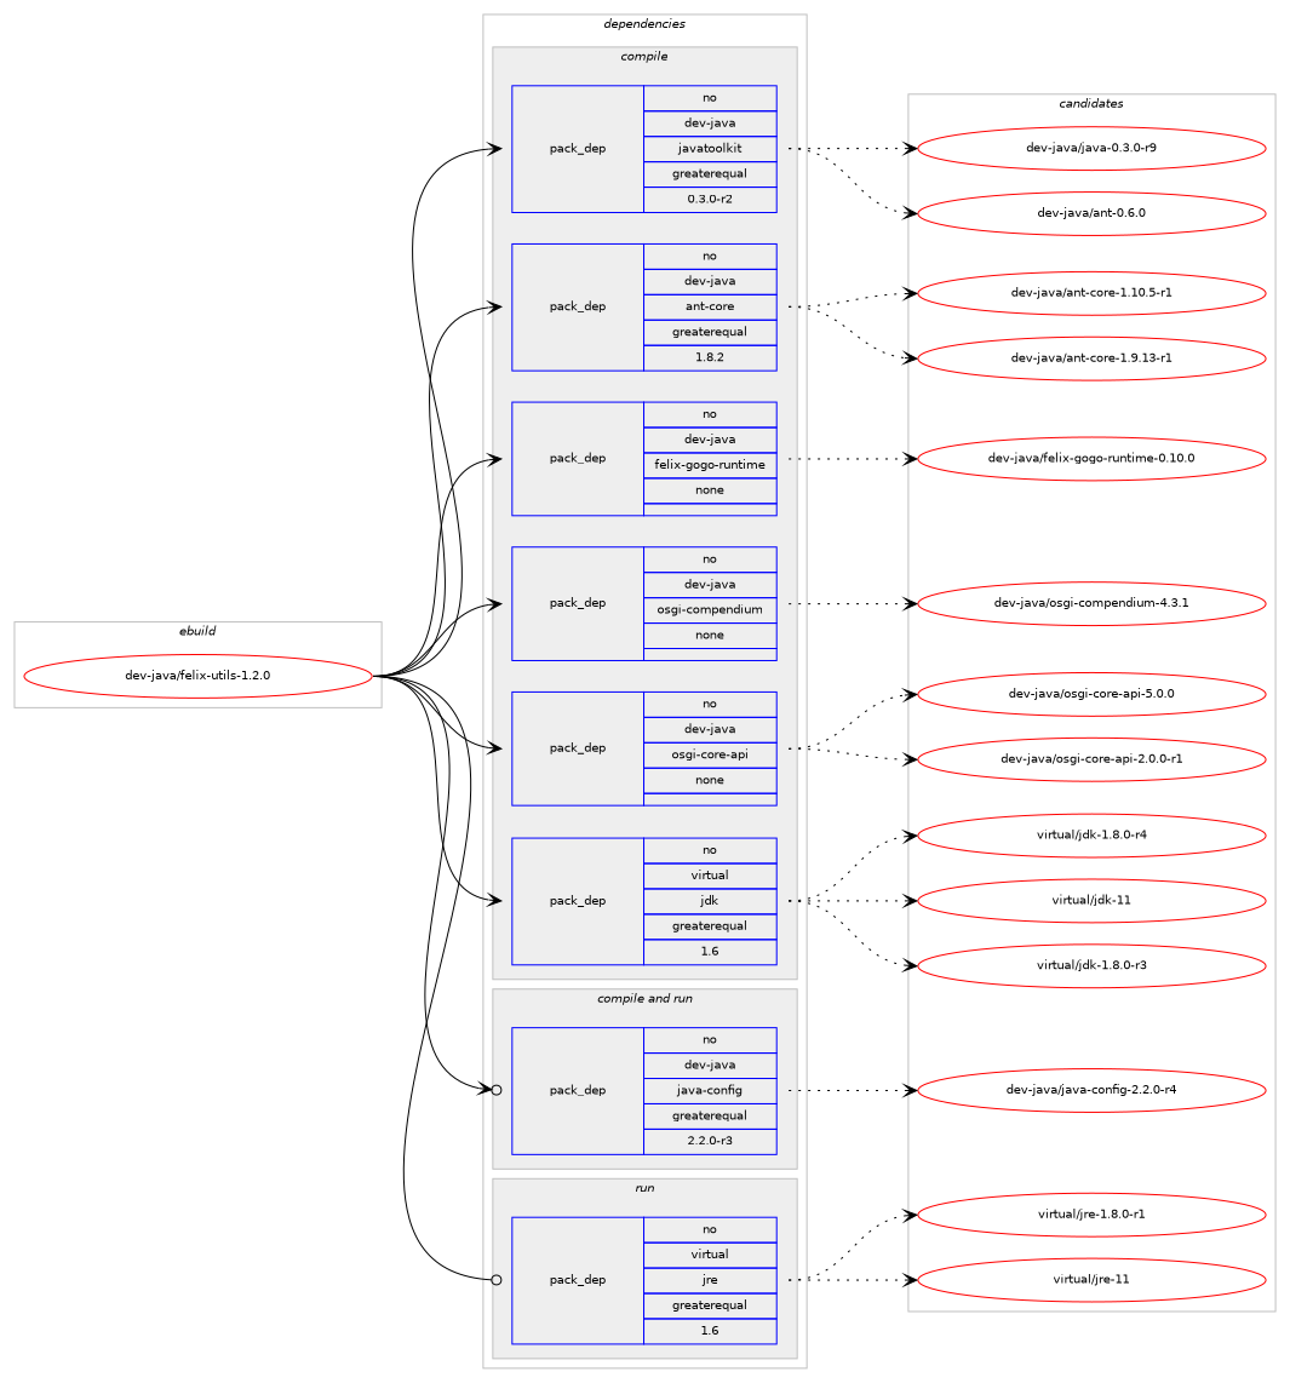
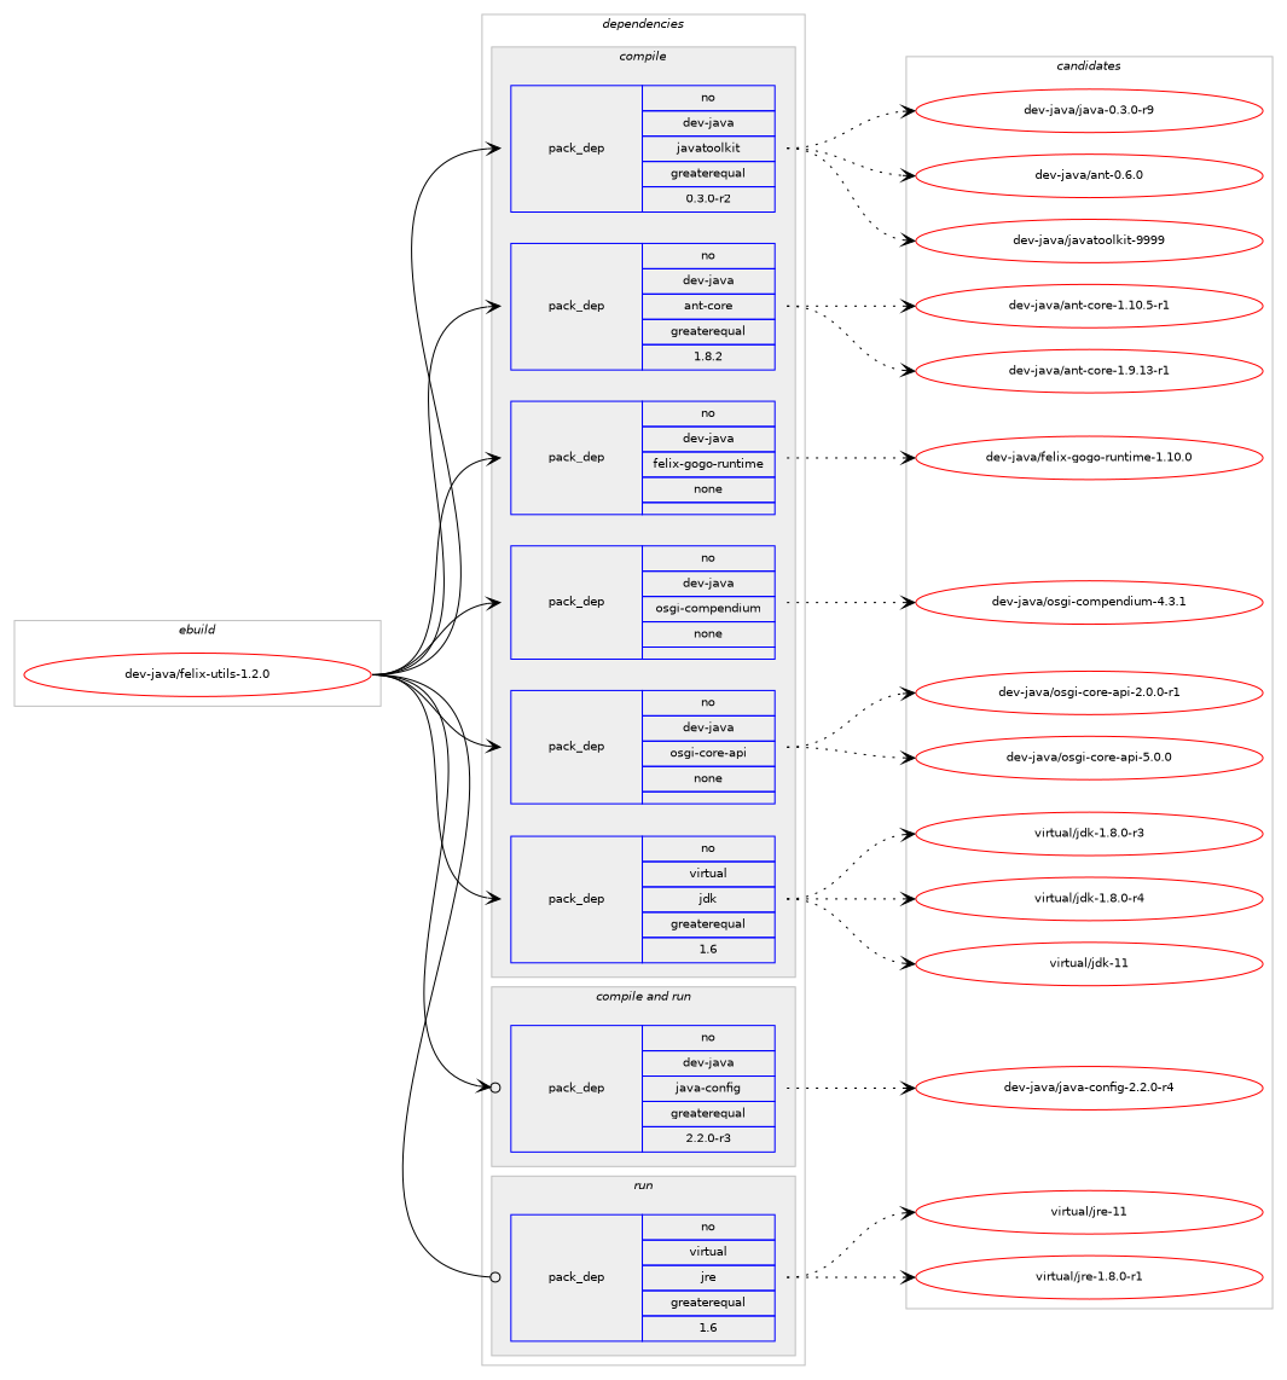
  digraph {
    compound=true
    concentrate=true
    fontname=Helvetica
    fontsize=10
    newrank=true
    rankdir=LR
    ranksep=1.5
    node [color=red fontname=Helvetica fontsize=10]
    edge [arrowhead=vee headport=w style=dotted tailport=e weight=100]
    n1 [label="dev-java/felix-utils-1.2.0" width=4]
    n2 [color=blue label=<<TABLE BORDER="0" CELLBORDER="1" CELLSPACING="0" CELLPADDING="4" WIDTH="220"><TR><TD ROWSPAN="6" CELLPADDING="30">pack_dep</TD></TR><TR><TD WIDTH="110">no</TD></TR><TR><TD>dev-java</TD></TR><TR><TD>javatoolkit</TD></TR><TR><TD>greaterequal</TD></TR><TR><TD>0.3.0-r2</TD></TR></TABLE>> shape=none]
    n3 [color=blue label=<<TABLE BORDER="0" CELLBORDER="1" CELLSPACING="0" CELLPADDING="4" WIDTH="220"><TR><TD ROWSPAN="6" CELLPADDING="30">pack_dep</TD></TR><TR><TD WIDTH="110">no</TD></TR><TR><TD>dev-java</TD></TR><TR><TD>ant-core</TD></TR><TR><TD>greaterequal</TD></TR><TR><TD>1.8.2</TD></TR></TABLE>> shape=none]
    n4 [color=blue label=<<TABLE BORDER="0" CELLBORDER="1" CELLSPACING="0" CELLPADDING="4" WIDTH="220"><TR><TD ROWSPAN="6" CELLPADDING="30">pack_dep</TD></TR><TR><TD WIDTH="110">no</TD></TR><TR><TD>dev-java</TD></TR><TR><TD>felix-gogo-runtime</TD></TR><TR><TD>none</TD></TR><TR><TD></TD></TR></TABLE>> shape=none]
    n5 [color=blue label=<<TABLE BORDER="0" CELLBORDER="1" CELLSPACING="0" CELLPADDING="4" WIDTH="220"><TR><TD ROWSPAN="6" CELLPADDING="30">pack_dep</TD></TR><TR><TD WIDTH="110">no</TD></TR><TR><TD>dev-java</TD></TR><TR><TD>osgi-compendium</TD></TR><TR><TD>none</TD></TR><TR><TD></TD></TR></TABLE>> shape=none]
    n6 [color=blue label=<<TABLE BORDER="0" CELLBORDER="1" CELLSPACING="0" CELLPADDING="4" WIDTH="220"><TR><TD ROWSPAN="6" CELLPADDING="30">pack_dep</TD></TR><TR><TD WIDTH="110">no</TD></TR><TR><TD>dev-java</TD></TR><TR><TD>osgi-core-api</TD></TR><TR><TD>none</TD></TR><TR><TD></TD></TR></TABLE>> shape=none]
    n7 [color=blue label=<<TABLE BORDER="0" CELLBORDER="1" CELLSPACING="0" CELLPADDING="4" WIDTH="220"><TR><TD ROWSPAN="6" CELLPADDING="30">pack_dep</TD></TR><TR><TD WIDTH="110">no</TD></TR><TR><TD>virtual</TD></TR><TR><TD>jdk</TD></TR><TR><TD>greaterequal</TD></TR><TR><TD>1.6</TD></TR></TABLE>> shape=none]
    n8 [color=blue label=<<TABLE BORDER="0" CELLBORDER="1" CELLSPACING="0" CELLPADDING="4" WIDTH="220"><TR><TD ROWSPAN="6" CELLPADDING="30">pack_dep</TD></TR><TR><TD WIDTH="110">no</TD></TR><TR><TD>dev-java</TD></TR><TR><TD>java-config</TD></TR><TR><TD>greaterequal</TD></TR><TR><TD>2.2.0-r3</TD></TR></TABLE>> shape=none]
    n9 [color=blue label=<<TABLE BORDER="0" CELLBORDER="1" CELLSPACING="0" CELLPADDING="4" WIDTH="220"><TR><TD ROWSPAN="6" CELLPADDING="30">pack_dep</TD></TR><TR><TD WIDTH="110">no</TD></TR><TR><TD>virtual</TD></TR><TR><TD>jre</TD></TR><TR><TD>greaterequal</TD></TR><TR><TD>1.6</TD></TR></TABLE>> shape=none]
    n10 [label="dev-java/ant-core-1.10.5-r1" width=4]
    n11 [label="dev-java/ant-core-1.9.13-r1" width=4]
-   n12 [label="dev-java/felix-gogo-runtime-0.10.0" width=4]
+   n12 [label="dev-java/felix-gogo-runtime-1.10.0" width=4]
    n13 [label="dev-java/java-0.3.0-r9" width=4]
    n14 [label="dev-java/ant-0.6.0" width=4]
+   n15 [label="dev-java/javatoolkit-9999" width=4]
    n16 [label="dev-java/osgi-compendium-4.3.1" width=4]
    n17 [label="dev-java/osgi-core-api-5.0.0" width=4]
    n18 [label="dev-java/osgi-core-api-2.0.0-r1" width=4]
    n19 [label="virtual/jdk-1.8.0-r3" width=4]
    n20 [label="virtual/jdk-1.8.0-r4" width=4]
    n21 [label="virtual/jdk-11" width=4]
    n22 [label="dev-java/java-config-2.2.0-r4" width=4]
    n23 [label="virtual/jre-1.8.0-r1" width=4]
    n24 [label="virtual/jre-11" width=4]
    subgraph cluster_1 {
      color=gray
      label=<<i>ebuild</i>>
      rank=same
      n1
    }
    subgraph cluster_2 {
      color=gray
      label=<<i>dependencies</i>>
      subgraph cluster_3 {
        color=gray
        fillcolor="#eeeeee"
        label=<<i>compile</i>>
        style=filled
        subgraph sub_4 {
          color=gray
          fillcolor="#eeeeee"
          label=<<i>compile</i>>
          style=filled
          n2
        }
        subgraph sub_5 {
          color=gray
          fillcolor="#eeeeee"
          label=<<i>compile</i>>
          style=filled
          n3
        }
        subgraph sub_6 {
          color=gray
          fillcolor="#eeeeee"
          label=<<i>compile</i>>
          style=filled
          n4
        }
        subgraph sub_7 {
          color=gray
          fillcolor="#eeeeee"
          label=<<i>compile</i>>
          style=filled
          n5
        }
        subgraph sub_8 {
          color=gray
          fillcolor="#eeeeee"
          label=<<i>compile</i>>
          style=filled
          n6
        }
        subgraph sub_9 {
          color=gray
          fillcolor="#eeeeee"
          label=<<i>compile</i>>
          style=filled
          n7
        }
      }
      subgraph cluster_10 {
        color=gray
        fillcolor="#eeeeee"
        label=<<i>compile and run</i>>
        style=filled
        subgraph sub_11 {
          color=gray
          fillcolor="#eeeeee"
          label=<<i>compile and run</i>>
          style=filled
          n8
        }
      }
      subgraph cluster_12 {
        color=gray
        fillcolor="#eeeeee"
        label=<<i>run</i>>
        style=filled
        subgraph sub_13 {
          color=gray
          fillcolor="#eeeeee"
          label=<<i>run</i>>
          style=filled
          n9
        }
      }
    }
    subgraph cluster_14 {
      color=gray
      label=<<i>candidates</i>>
      rank=same
      subgraph sub_15 {
        color=black
        label=<<i>candidates</i>>
        nodesep=1
        rank=same
        n10
        n11
      }
      subgraph sub_16 {
        color=black
        label=<<i>candidates</i>>
        nodesep=1
        rank=same
        n12
      }
      subgraph sub_17 {
        color=black
        label=<<i>candidates</i>>
        nodesep=1
        rank=same
        n13
        n14
+       n15
      }
      subgraph sub_18 {
        color=black
        label=<<i>candidates</i>>
        nodesep=1
        rank=same
        n16
      }
      subgraph sub_19 {
        color=black
        label=<<i>candidates</i>>
        nodesep=1
        rank=same
        n17
        n18
      }
      subgraph sub_20 {
        color=black
        label=<<i>candidates</i>>
        nodesep=1
        rank=same
        n19
        n20
        n21
      }
      subgraph sub_21 {
        color=black
        label=<<i>candidates</i>>
        nodesep=1
        rank=same
        n22
      }
      subgraph sub_22 {
        color=black
        label=<<i>candidates</i>>
        nodesep=1
        rank=same
        n23
        n24
      }
    }
    n1 -> n2 [style=solid weight=20]
    n1 -> n3 [style=solid weight=20]
    n1 -> n4 [style=solid weight=20]
    n1 -> n5 [style=solid weight=20]
    n1 -> n6 [style=solid weight=20]
    n1 -> n7 [style=solid weight=20]
    n1 -> n8 [arrowhead=odotvee style=solid weight=20]
    n1 -> n9 [arrowhead=odot style=solid weight=20]
    n2 -> n13
    n2 -> n14
+   n2 -> n15
    n3 -> n10
    n3 -> n11
    n4 -> n12
    n5 -> n16
    n6 -> n17
    n6 -> n18
    n7 -> n19
    n7 -> n20
    n7 -> n21
    n8 -> n22
    n9 -> n23
    n9 -> n24
  }
